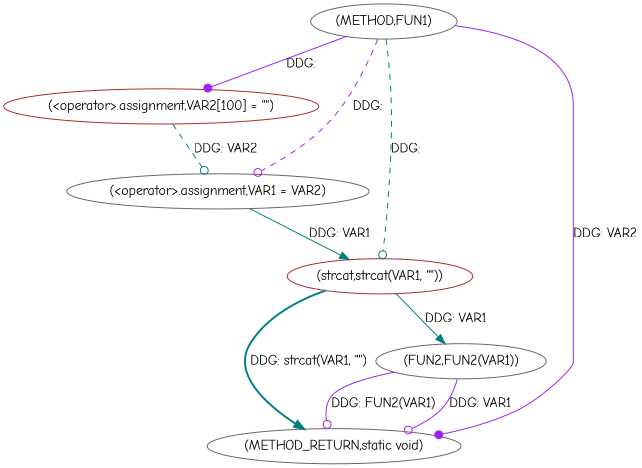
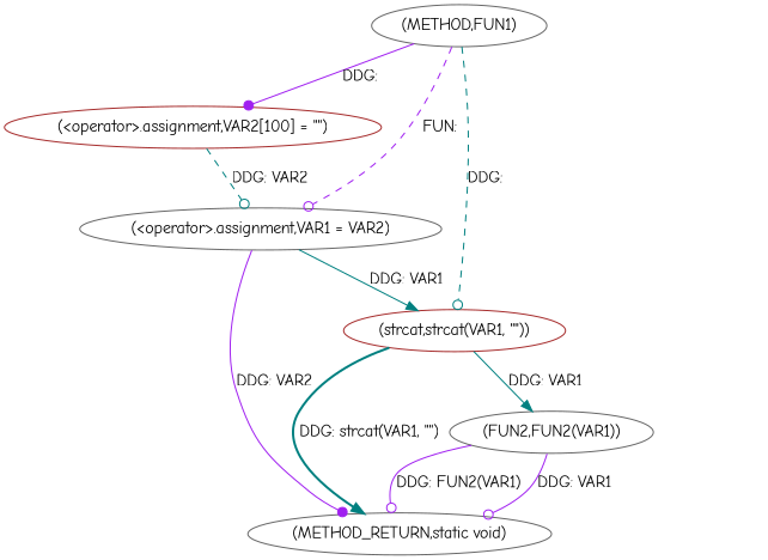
  digraph {
    fontname="Comic Neue"
    node [color=gray40 fontname="Comic Neue"]
    edge [arrowhead=odot color=purple fontname="Comic Neue" style=solid]
    n1 [label="(METHOD,FUN1)"]
    n2 [color=brown label="(<operator>.assignment,VAR2[100] = \"\")"]
    n3 [label="(<operator>.assignment,VAR1 = VAR2)"]
    n4 [color=brown label="(strcat,strcat(VAR1, \"\"))"]
    n5 [label="(METHOD_RETURN,static void)"]
    n6 [label="(FUN2,FUN2(VAR1))"]
    n1 -> n2 [arrowhead=dot label="DDG: "]
-   n1 -> n3 [label="DDG: " style=dashed]
+   n1 -> n3 [label="FUN: " style=dashed]
    n1 -> n4 [color=teal label="DDG: " style=dashed]
    n2 -> n3 [color=teal label="DDG: VAR2" style=dashed]
    n3 -> n4 [arrowhead=normal color=teal label="DDG: VAR1"]
-   n1 -> n5 [arrowhead=dot label="DDG: VAR2"]
+   n3 -> n5 [arrowhead=dot label="DDG: VAR2"]
    n4 -> n5 [arrowhead=normal color=teal label="DDG: strcat(VAR1, \"\")" style=bold]
    n4 -> n6 [arrowhead=normal color=teal label="DDG: VAR1"]
    n6 -> n5 [label="DDG: VAR1"]
    n6 -> n5 [label="DDG: FUN2(VAR1)"]
  }
